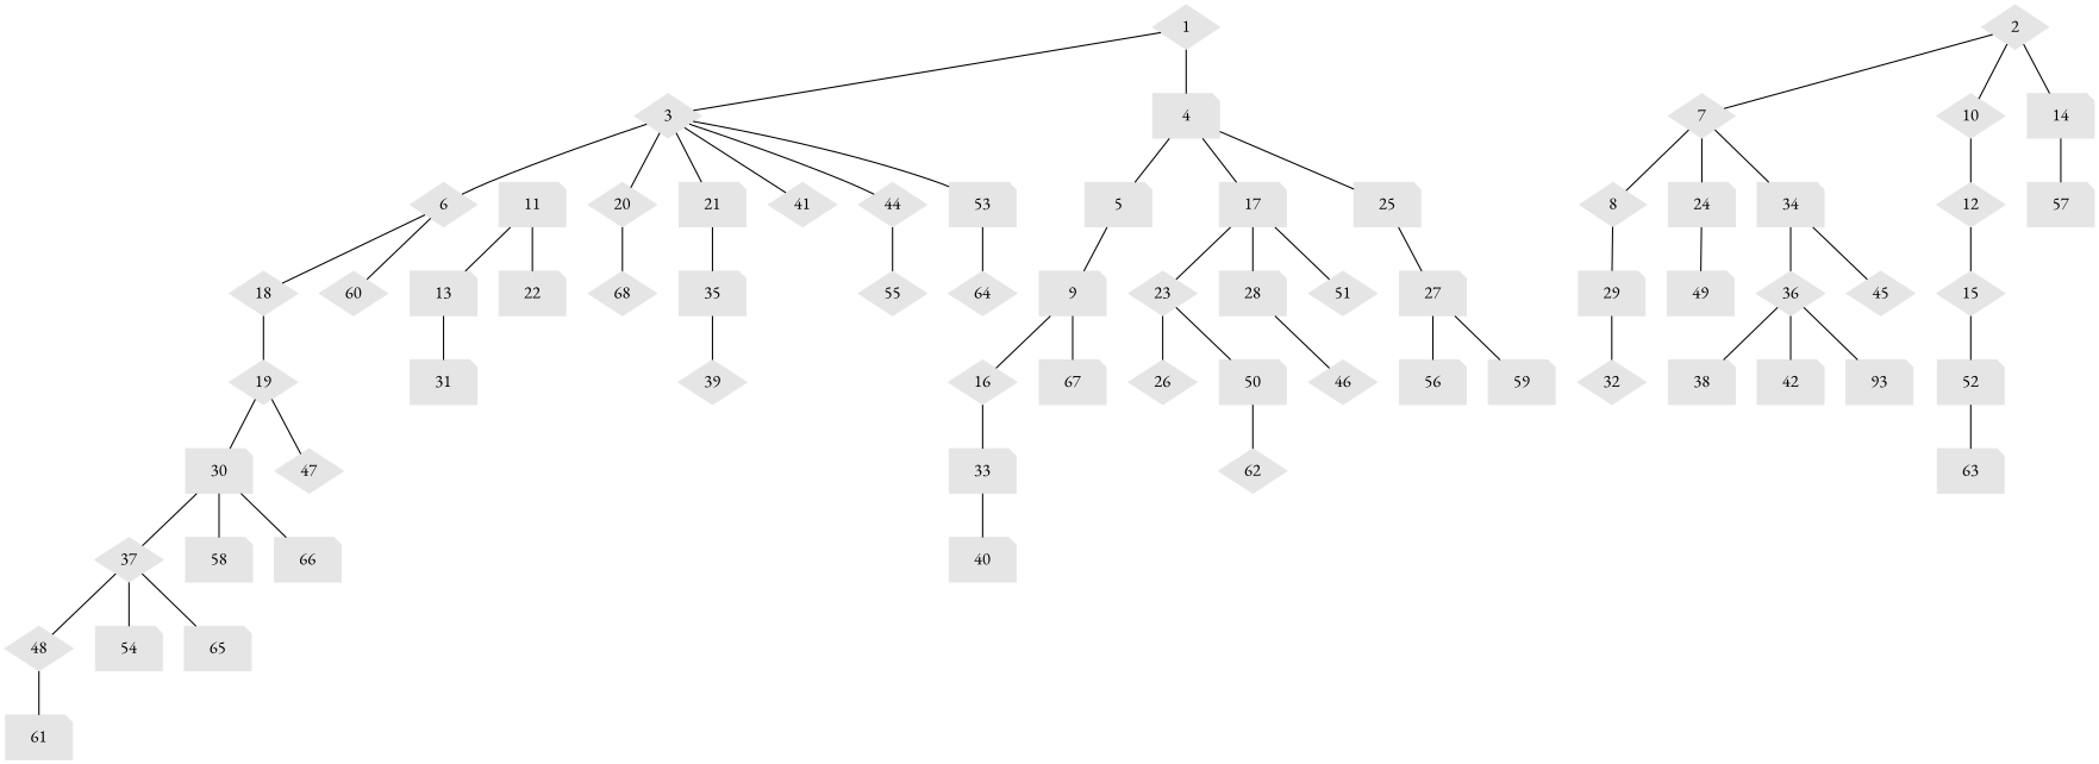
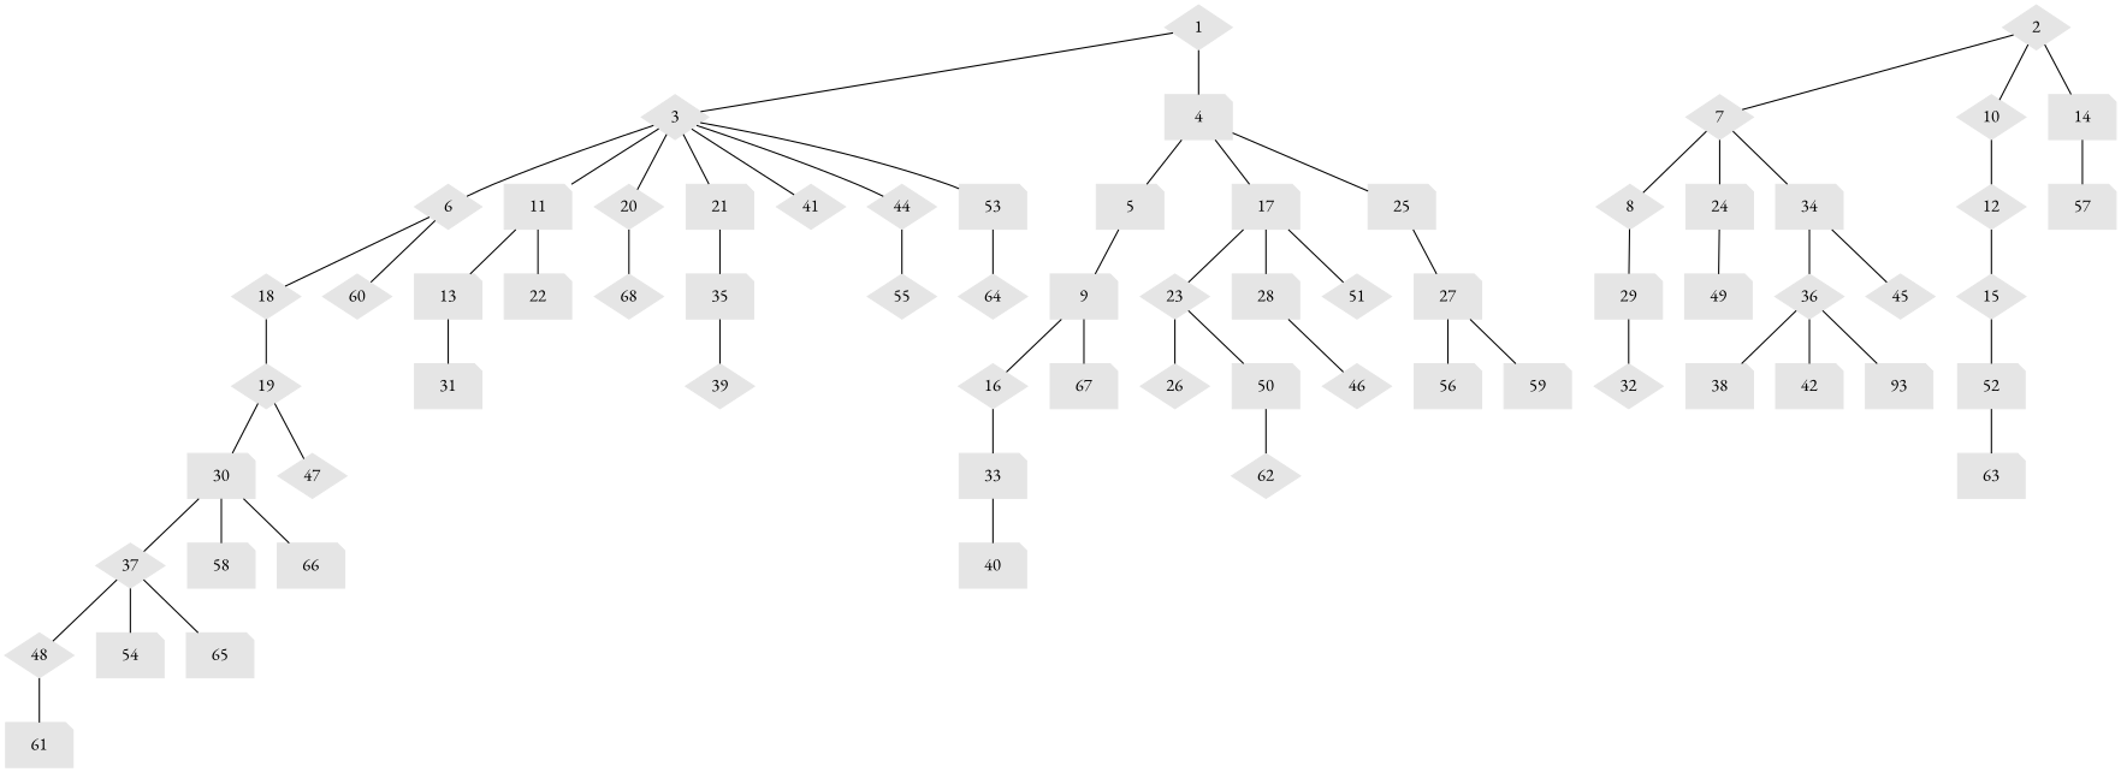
  graph {
    fontname="EB Garamond"
    node [color=gray90 fontname="EB Garamond" shape=note style=filled]
    edge [fontname="EB Garamond" weight=1.0]
    1 [shape=diamond]
    3 [shape=diamond]
    4
    2 [shape=diamond]
    7 [shape=diamond]
    10 [shape=diamond]
    14
    6 [shape=diamond]
    11
    20 [shape=diamond]
    21
    41 [shape=diamond]
    44 [shape=diamond]
    53
    5
    17
    25
    8 [shape=diamond]
    24
    34
    12 [shape=diamond]
    57
    18 [shape=diamond]
    60 [shape=diamond]
    13
    22
    68 [shape=diamond]
    35
    55 [shape=diamond]
    64 [shape=diamond]
    9
    23 [shape=diamond]
    28
    51 [shape=diamond]
    27
    16 [shape=diamond]
    67
    19 [shape=diamond]
    29
    49
    36 [shape=diamond]
    45 [shape=diamond]
    32 [shape=diamond]
    33
    15 [shape=diamond]
    31
    52
    63
    40
    26 [shape=diamond]
    50
    46 [shape=diamond]
    30
    47 [shape=diamond]
    37 [shape=diamond]
    58
    66
    39 [shape=diamond]
    62 [shape=diamond]
    56
    59
    48 [shape=diamond]
    54
    65
    38
    42
    n67 [label=93]
    61
    1 -- 3
    1 -- 4 [weight=2.0]
    3 -- 6 [weight=3.0]
+   3 -- 11
    3 -- 20
    3 -- 21
    3 -- 41
    3 -- 44
    3 -- 53
    4 -- 5
    4 -- 17
    4 -- 25
    2 -- 7
    2 -- 10
    2 -- 14 [weight=2.0]
    7 -- 8 [weight=2.0]
    7 -- 24
    7 -- 34
    10 -- 12
    14 -- 57
    6 -- 18
    6 -- 60
    11 -- 13
    11 -- 22 [weight=3.0]
    20 -- 68
    21 -- 35
    44 -- 55
    53 -- 64
    5 -- 9
    17 -- 23
    17 -- 28
    17 -- 51 [weight=2.0]
    25 -- 27
    8 -- 29
    24 -- 49
    34 -- 36 [weight=2.0]
    34 -- 45
    12 -- 15 [weight=2.0]
    18 -- 19 [weight=2.0]
    13 -- 31 [weight=2.0]
    35 -- 39 [weight=2.0]
    9 -- 16 [weight=2.0]
    9 -- 67
    23 -- 26 [weight=3.0]
    23 -- 50
    28 -- 46
    27 -- 56
    27 -- 59
    16 -- 33
    19 -- 30
    19 -- 47
    29 -- 32 [weight=2.0]
    36 -- 38
    36 -- 42
    36 -- n67
    33 -- 40
    15 -- 52
    52 -- 63
    50 -- 62 [weight=2.0]
    30 -- 37
    30 -- 58
    30 -- 66
    37 -- 48
    37 -- 54
    37 -- 65
    48 -- 61
  }
